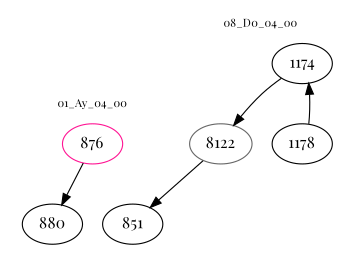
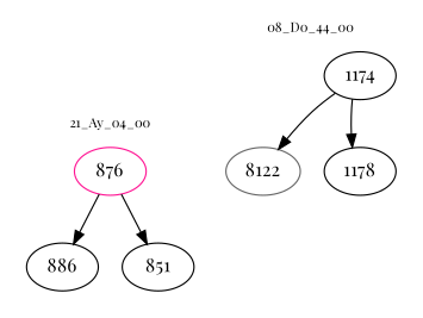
  digraph {
    fontname="Playfair Display"
    node [color=black fontname="Playfair Display"]
    edge [color=black fontname="Playfair Display"]
    n1 [color=deeppink label=876]
    n2 [label=851]
-   n3 [label=880]
+   n3 [label=886]
    n4 [label=1174]
    n5 [color=gray40 label=8122]
    n6 [label=1178]
    subgraph cluster_1 {
      color=white
      fontsize=10
-     label="01_Ay_04_00"
+     label="21_Ay_04_00"
      n1
      n2
      n3
    }
    subgraph cluster_2 {
      color=white
      fontsize=10
-     label="08_D0_04_00"
+     label="08_D0_44_00"
      n4
      n5
      n6
    }
-   n5 -> n2
+   n1 -> n2
    n1 -> n3
    n4 -> n5
-   n6 -> n4
+   n4 -> n6
  }
